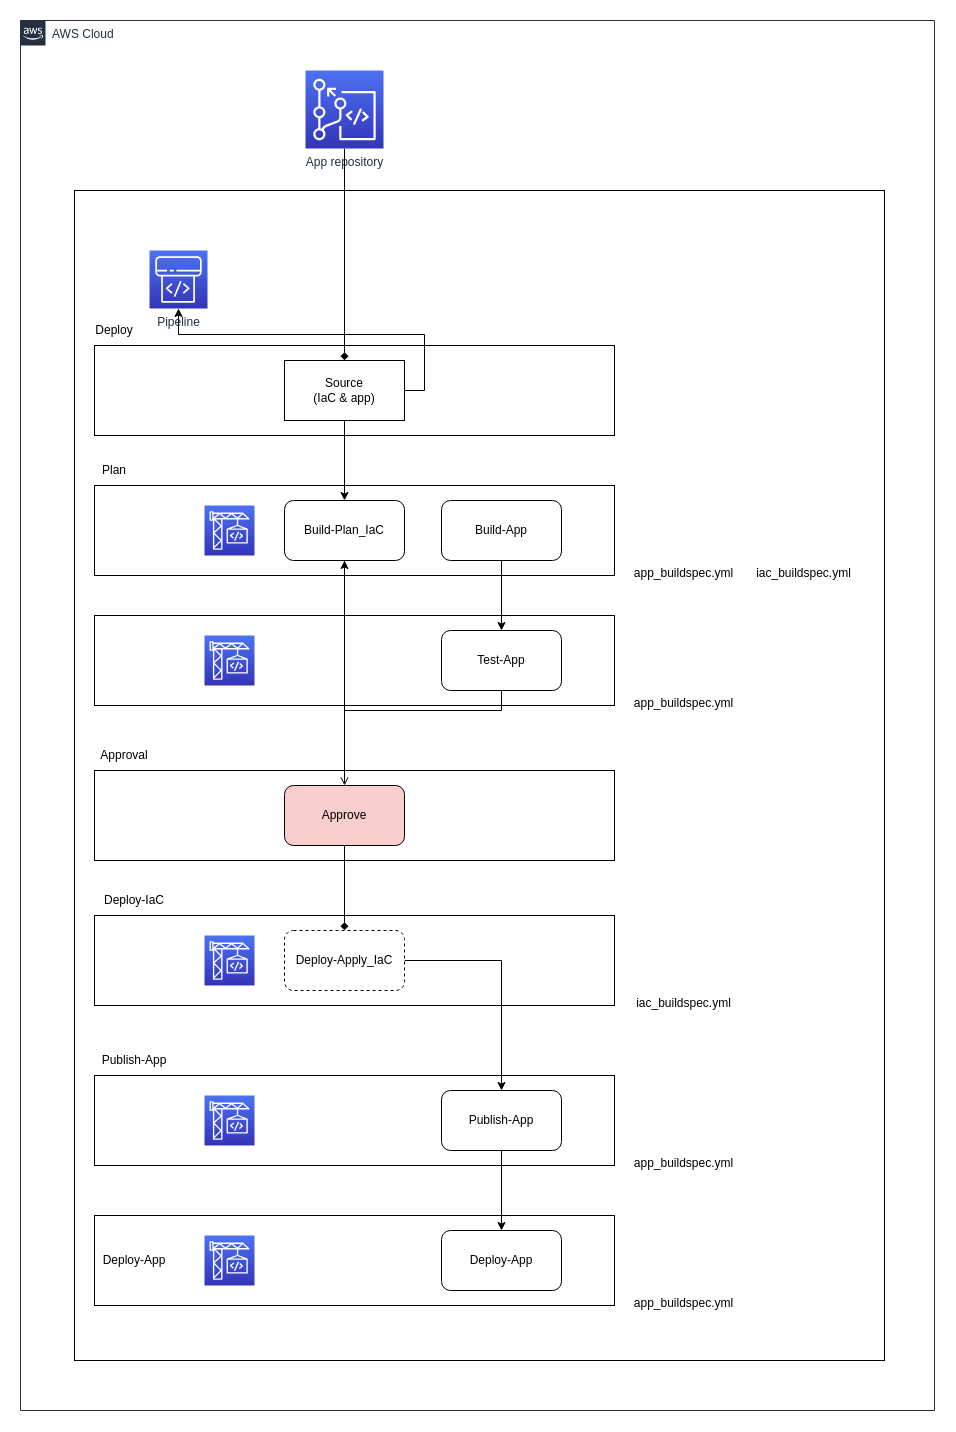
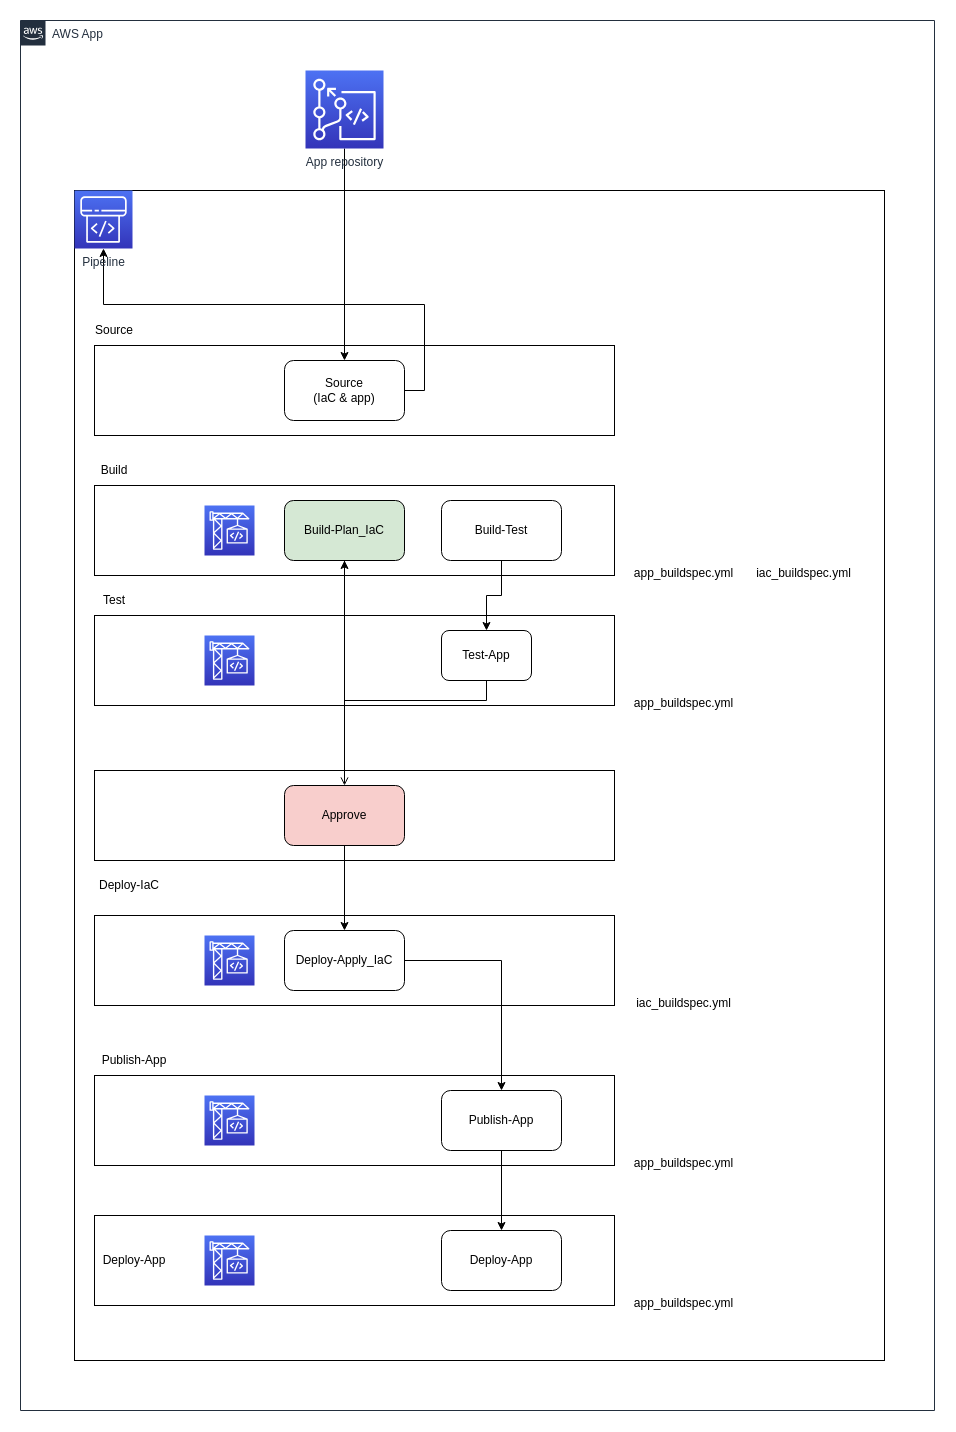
  <mxCell id="0" />
  <mxCell id="1" parent="0" />
  <mxCell id="2" value="" style="rounded=0;whiteSpace=wrap;html=1;fillColor=none;" parent="1" vertex="1"><mxGeometry x="94" y="345" width="520" height="90" as="geometry" /></mxCell>
- <mxCell id="3" value="AWS Cloud" style="points=[[0,0],[0.25,0],[0.5,0],[0.75,0],[1,0],[1,0.25],[1,0.5],[1,0.75],[1,1],[0.75,1],[0.5,1],[0.25,1],[0,1],[0,0.75],[0,0.5],[0,0.25]];outlineConnect=0;gradientColor=none;html=1;whiteSpace=wrap;fontSize=12;fontStyle=0;shape=mxgraph.aws4.group;grIcon=mxgraph.aws4.group_aws_cloud_alt;strokeColor=#232F3E;fillColor=none;verticalAlign=top;align=left;spacingLeft=30;fontColor=#232F3E;dashed=0;" parent="1" vertex="1"><mxGeometry x="20" y="20" width="914" height="1390" as="geometry" /></mxCell>
+ <mxCell id="3" value="AWS App" style="points=[[0,0],[0.25,0],[0.5,0],[0.75,0],[1,0],[1,0.25],[1,0.5],[1,0.75],[1,1],[0.75,1],[0.5,1],[0.25,1],[0,1],[0,0.75],[0,0.5],[0,0.25]];outlineConnect=0;gradientColor=none;html=1;whiteSpace=wrap;fontSize=12;fontStyle=0;shape=mxgraph.aws4.group;grIcon=mxgraph.aws4.group_aws_cloud_alt;strokeColor=#232F3E;fillColor=none;verticalAlign=top;align=left;spacingLeft=30;fontColor=#232F3E;dashed=0;" parent="1" vertex="1"><mxGeometry x="20" y="20" width="914" height="1390" as="geometry" /></mxCell>
  <mxCell id="4" value="" style="rounded=0;whiteSpace=wrap;html=1;fillColor=none;" parent="1" vertex="1"><mxGeometry x="74" y="190" width="810" height="1170" as="geometry" /></mxCell>
  <mxCell id="5" style="edgeStyle=orthogonalEdgeStyle;rounded=0;orthogonalLoop=1;jettySize=auto;html=1;exitX=1;exitY=0.5;exitDx=0;exitDy=0;" parent="1" source="7" target="35" edge="1"><mxGeometry relative="1" as="geometry" /></mxCell>
- <mxCell id="6" style="edgeStyle=orthogonalEdgeStyle;rounded=0;orthogonalLoop=1;jettySize=auto;html=1;" parent="1" source="7" target="9" edge="1"><mxGeometry relative="1" as="geometry" /></mxCell>
- <mxCell id="7" value="&lt;div&gt;Source&lt;/div&gt;&lt;div&gt;(IaC &amp;amp; app)&lt;br&gt;&lt;/div&gt;" style="whiteSpace=wrap;html=1;rounded=0;" parent="1" vertex="1"><mxGeometry x="284" y="360" width="120" height="60" as="geometry" /></mxCell>
+ <mxCell id="7" value="&lt;div&gt;Source&lt;/div&gt;&lt;div&gt;(IaC &amp;amp; app)&lt;br&gt;&lt;/div&gt;" style="rounded=1;whiteSpace=wrap;html=1;" parent="1" vertex="1"><mxGeometry x="284" y="360" width="120" height="60" as="geometry" /></mxCell>
  <mxCell id="8" style="edgeStyle=orthogonalEdgeStyle;rounded=0;orthogonalLoop=1;jettySize=auto;html=1;exitX=0.5;exitY=1;exitDx=0;exitDy=0;entryX=0.5;entryY=0;entryDx=0;entryDy=0;endArrow=open;" parent="1" source="9" target="11" edge="1"><mxGeometry relative="1" as="geometry" /></mxCell>
- <mxCell id="9" value="Build-Plan_IaC" style="rounded=1;whiteSpace=wrap;html=1;" parent="1" vertex="1"><mxGeometry x="284" y="500" width="120" height="60" as="geometry" /></mxCell>
- <mxCell id="10" style="edgeStyle=orthogonalEdgeStyle;rounded=0;orthogonalLoop=1;jettySize=auto;html=1;endArrow=diamond;" edge="1" parent="1" source="11" target="13"><mxGeometry relative="1" as="geometry" /></mxCell>
+ <mxCell id="9" value="Build-Plan_IaC" style="rounded=1;whiteSpace=wrap;html=1;fillColor=#d5e8d4;" parent="1" vertex="1"><mxGeometry x="284" y="500" width="120" height="60" as="geometry" /></mxCell>
+ <mxCell id="10" style="edgeStyle=orthogonalEdgeStyle;rounded=0;orthogonalLoop=1;jettySize=auto;html=1;" edge="1" parent="1" source="11" target="13"><mxGeometry relative="1" as="geometry" /></mxCell>
  <mxCell id="11" value="Approve" style="rounded=1;whiteSpace=wrap;html=1;fillColor=#f8cecc;" parent="1" vertex="1"><mxGeometry x="284" y="785" width="120" height="60" as="geometry" /></mxCell>
  <mxCell id="12" style="edgeStyle=orthogonalEdgeStyle;rounded=0;orthogonalLoop=1;jettySize=auto;html=1;" edge="1" parent="1" source="13" target="24"><mxGeometry relative="1" as="geometry" /></mxCell>
- <mxCell id="13" value="Deploy-Apply_IaC" style="rounded=1;whiteSpace=wrap;html=1;dashed=1;" parent="1" vertex="1"><mxGeometry x="284" y="930" width="120" height="60" as="geometry" /></mxCell>
+ <mxCell id="13" value="Deploy-Apply_IaC" style="rounded=1;whiteSpace=wrap;html=1;" parent="1" vertex="1"><mxGeometry x="284" y="930" width="120" height="60" as="geometry" /></mxCell>
  <mxCell id="14" value="" style="edgeStyle=orthogonalEdgeStyle;rounded=0;orthogonalLoop=1;jettySize=auto;html=1;" parent="1" source="15" target="17" edge="1"><mxGeometry relative="1" as="geometry" /></mxCell>
- <mxCell id="15" value="Build-App" style="rounded=1;whiteSpace=wrap;html=1;" parent="1" vertex="1"><mxGeometry x="441" y="500" width="120" height="60" as="geometry" /></mxCell>
+ <mxCell id="15" value="Build-Test" style="rounded=1;whiteSpace=wrap;html=1;" parent="1" vertex="1"><mxGeometry x="441" y="500" width="120" height="60" as="geometry" /></mxCell>
  <mxCell id="16" style="edgeStyle=orthogonalEdgeStyle;rounded=0;orthogonalLoop=1;jettySize=auto;html=1;exitX=0.5;exitY=1;exitDx=0;exitDy=0;" parent="1" source="17" target="9" edge="1"><mxGeometry relative="1" as="geometry" /></mxCell>
- <mxCell id="17" value="Test-App" style="rounded=1;whiteSpace=wrap;html=1;" parent="1" vertex="1"><mxGeometry x="441" y="630" width="120" height="60" as="geometry" /></mxCell>
- <mxCell id="18" value="Plan" style="text;html=1;strokeColor=none;fillColor=none;align=center;verticalAlign=middle;whiteSpace=wrap;rounded=0;" parent="1" vertex="1"><mxGeometry x="94" y="460" width="40" height="20" as="geometry" /></mxCell>
- <mxCell id="20" value="Approval" style="text;html=1;strokeColor=none;fillColor=none;align=center;verticalAlign=middle;whiteSpace=wrap;rounded=0;" parent="1" vertex="1"><mxGeometry x="104" y="745" width="40" height="20" as="geometry" /></mxCell>
+ <mxCell id="17" value="Test-App" style="rounded=1;whiteSpace=wrap;html=1;" parent="1" vertex="1"><mxGeometry x="441" y="630" width="90" height="50" as="geometry" /></mxCell>
+ <mxCell id="18" value="Build" style="text;html=1;strokeColor=none;fillColor=none;align=center;verticalAlign=middle;whiteSpace=wrap;rounded=0;" parent="1" vertex="1"><mxGeometry x="94" y="460" width="40" height="20" as="geometry" /></mxCell>
+ <mxCell id="19" value="Test" style="text;html=1;strokeColor=none;fillColor=none;align=center;verticalAlign=middle;whiteSpace=wrap;rounded=0;" parent="1" vertex="1"><mxGeometry x="94" y="590" width="40" height="20" as="geometry" /></mxCell>
  <mxCell id="21" value="Deploy-App" style="text;html=1;strokeColor=none;fillColor=none;align=center;verticalAlign=middle;whiteSpace=wrap;rounded=0;" parent="1" vertex="1"><mxGeometry x="94" y="1250" width="80" height="20" as="geometry" /></mxCell>
- <mxCell id="22" value="Deploy" style="text;html=1;strokeColor=none;fillColor=none;align=center;verticalAlign=middle;whiteSpace=wrap;rounded=0;" parent="1" vertex="1"><mxGeometry x="94" y="320" width="40" height="20" as="geometry" /></mxCell>
+ <mxCell id="22" value="Source" style="text;html=1;strokeColor=none;fillColor=none;align=center;verticalAlign=middle;whiteSpace=wrap;rounded=0;" parent="1" vertex="1"><mxGeometry x="94" y="320" width="40" height="20" as="geometry" /></mxCell>
  <mxCell id="23" style="edgeStyle=orthogonalEdgeStyle;rounded=0;orthogonalLoop=1;jettySize=auto;html=1;exitX=0.5;exitY=1;exitDx=0;exitDy=0;" edge="1" parent="1" source="24" target="36"><mxGeometry relative="1" as="geometry" /></mxCell>
  <mxCell id="24" value="Publish-App" style="rounded=1;whiteSpace=wrap;html=1;" parent="1" vertex="1"><mxGeometry x="441" y="1090" width="120" height="60" as="geometry" /></mxCell>
  <mxCell id="25" value="Publish-App" style="text;html=1;strokeColor=none;fillColor=none;align=center;verticalAlign=middle;whiteSpace=wrap;rounded=0;" parent="1" vertex="1"><mxGeometry x="94" y="1050" width="80" height="20" as="geometry" /></mxCell>
  <mxCell id="26" value="" style="sketch=0;points=[[0,0,0],[0.25,0,0],[0.5,0,0],[0.75,0,0],[1,0,0],[0,1,0],[0.25,1,0],[0.5,1,0],[0.75,1,0],[1,1,0],[0,0.25,0],[0,0.5,0],[0,0.75,0],[1,0.25,0],[1,0.5,0],[1,0.75,0]];outlineConnect=0;fontColor=#232F3E;gradientColor=#4D72F3;gradientDirection=north;fillColor=#3334B9;strokeColor=#ffffff;dashed=0;verticalLabelPosition=bottom;verticalAlign=top;align=center;html=1;fontSize=12;fontStyle=0;aspect=fixed;shape=mxgraph.aws4.resourceIcon;resIcon=mxgraph.aws4.codebuild;" parent="1" vertex="1"><mxGeometry x="204" y="505" width="50" height="50" as="geometry" /></mxCell>
  <mxCell id="27" value="" style="sketch=0;points=[[0,0,0],[0.25,0,0],[0.5,0,0],[0.75,0,0],[1,0,0],[0,1,0],[0.25,1,0],[0.5,1,0],[0.75,1,0],[1,1,0],[0,0.25,0],[0,0.5,0],[0,0.75,0],[1,0.25,0],[1,0.5,0],[1,0.75,0]];outlineConnect=0;fontColor=#232F3E;gradientColor=#4D72F3;gradientDirection=north;fillColor=#3334B9;strokeColor=#ffffff;dashed=0;verticalLabelPosition=bottom;verticalAlign=top;align=center;html=1;fontSize=12;fontStyle=0;aspect=fixed;shape=mxgraph.aws4.resourceIcon;resIcon=mxgraph.aws4.codebuild;" parent="1" vertex="1"><mxGeometry x="204" y="635" width="50" height="50" as="geometry" /></mxCell>
  <mxCell id="28" value="" style="sketch=0;points=[[0,0,0],[0.25,0,0],[0.5,0,0],[0.75,0,0],[1,0,0],[0,1,0],[0.25,1,0],[0.5,1,0],[0.75,1,0],[1,1,0],[0,0.25,0],[0,0.5,0],[0,0.75,0],[1,0.25,0],[1,0.5,0],[1,0.75,0]];outlineConnect=0;fontColor=#232F3E;gradientColor=#4D72F3;gradientDirection=north;fillColor=#3334B9;strokeColor=#ffffff;dashed=0;verticalLabelPosition=bottom;verticalAlign=top;align=center;html=1;fontSize=12;fontStyle=0;aspect=fixed;shape=mxgraph.aws4.resourceIcon;resIcon=mxgraph.aws4.codebuild;" parent="1" vertex="1"><mxGeometry x="204" y="1095" width="50" height="50" as="geometry" /></mxCell>
  <mxCell id="29" value="" style="sketch=0;points=[[0,0,0],[0.25,0,0],[0.5,0,0],[0.75,0,0],[1,0,0],[0,1,0],[0.25,1,0],[0.5,1,0],[0.75,1,0],[1,1,0],[0,0.25,0],[0,0.5,0],[0,0.75,0],[1,0.25,0],[1,0.5,0],[1,0.75,0]];outlineConnect=0;fontColor=#232F3E;gradientColor=#4D72F3;gradientDirection=north;fillColor=#3334B9;strokeColor=#ffffff;dashed=0;verticalLabelPosition=bottom;verticalAlign=top;align=center;html=1;fontSize=12;fontStyle=0;aspect=fixed;shape=mxgraph.aws4.resourceIcon;resIcon=mxgraph.aws4.codebuild;" parent="1" vertex="1"><mxGeometry x="204" y="1235" width="50" height="50" as="geometry" /></mxCell>
  <mxCell id="30" value="app_buildspec.yml" style="shape=image;html=1;verticalAlign=top;verticalLabelPosition=bottom;labelBackgroundColor=#ffffff;imageAspect=0;aspect=fixed;image=https://cdn1.iconfinder.com/data/icons/hawcons/32/698694-icon-103-document-file-yml-128.png;fillColor=none;" parent="1" vertex="1"><mxGeometry x="654" y="631" width="58" height="58" as="geometry" /></mxCell>
  <mxCell id="31" value="app_buildspec.yml" style="shape=image;html=1;verticalAlign=top;verticalLabelPosition=bottom;labelBackgroundColor=#ffffff;imageAspect=0;aspect=fixed;image=https://cdn1.iconfinder.com/data/icons/hawcons/32/698694-icon-103-document-file-yml-128.png;fillColor=none;" parent="1" vertex="1"><mxGeometry x="654" y="501" width="58" height="58" as="geometry" /></mxCell>
  <mxCell id="32" value="iac_buildspec.yml" style="shape=image;html=1;verticalAlign=top;verticalLabelPosition=bottom;labelBackgroundColor=#ffffff;imageAspect=0;aspect=fixed;image=https://cdn1.iconfinder.com/data/icons/hawcons/32/698694-icon-103-document-file-yml-128.png;fillColor=none;" parent="1" vertex="1"><mxGeometry x="774" y="501" width="58" height="58" as="geometry" /></mxCell>
  <mxCell id="33" value="app_buildspec.yml" style="shape=image;html=1;verticalAlign=top;verticalLabelPosition=bottom;labelBackgroundColor=#ffffff;imageAspect=0;aspect=fixed;image=https://cdn1.iconfinder.com/data/icons/hawcons/32/698694-icon-103-document-file-yml-128.png;fillColor=none;" parent="1" vertex="1"><mxGeometry x="654" y="1231" width="58" height="58" as="geometry" /></mxCell>
  <mxCell id="34" value="app_buildspec.yml" style="shape=image;html=1;verticalAlign=top;verticalLabelPosition=bottom;labelBackgroundColor=#ffffff;imageAspect=0;aspect=fixed;image=https://cdn1.iconfinder.com/data/icons/hawcons/32/698694-icon-103-document-file-yml-128.png;fillColor=none;" parent="1" vertex="1"><mxGeometry x="654" y="1091" width="58" height="58" as="geometry" /></mxCell>
- <mxCell id="35" value="Pipeline" style="sketch=0;points=[[0,0,0],[0.25,0,0],[0.5,0,0],[0.75,0,0],[1,0,0],[0,1,0],[0.25,1,0],[0.5,1,0],[0.75,1,0],[1,1,0],[0,0.25,0],[0,0.5,0],[0,0.75,0],[1,0.25,0],[1,0.5,0],[1,0.75,0]];outlineConnect=0;fontColor=#232F3E;gradientColor=#4D72F3;gradientDirection=north;fillColor=#3334B9;strokeColor=#ffffff;dashed=0;verticalLabelPosition=bottom;verticalAlign=top;align=center;html=1;fontSize=12;fontStyle=0;aspect=fixed;shape=mxgraph.aws4.resourceIcon;resIcon=mxgraph.aws4.codepipeline;" parent="1" vertex="1"><mxGeometry x="149" y="250" width="58" height="58" as="geometry" /></mxCell>
+ <mxCell id="35" value="Pipeline" style="sketch=0;points=[[0,0,0],[0.25,0,0],[0.5,0,0],[0.75,0,0],[1,0,0],[0,1,0],[0.25,1,0],[0.5,1,0],[0.75,1,0],[1,1,0],[0,0.25,0],[0,0.5,0],[0,0.75,0],[1,0.25,0],[1,0.5,0],[1,0.75,0]];outlineConnect=0;fontColor=#232F3E;gradientColor=#4D72F3;gradientDirection=north;fillColor=#3334B9;strokeColor=#ffffff;dashed=0;verticalLabelPosition=bottom;verticalAlign=top;align=center;html=1;fontSize=12;fontStyle=0;aspect=fixed;shape=mxgraph.aws4.resourceIcon;resIcon=mxgraph.aws4.codepipeline;" parent="1" vertex="1"><mxGeometry x="74" y="190" width="58" height="58" as="geometry" /></mxCell>
  <mxCell id="36" value="&lt;div&gt;Deploy-App&lt;/div&gt;" style="rounded=1;whiteSpace=wrap;html=1;" vertex="1" parent="1"><mxGeometry x="441" y="1230" width="120" height="60" as="geometry" /></mxCell>
- <mxCell id="37" value="Deploy-IaC" style="text;html=1;strokeColor=none;fillColor=none;align=center;verticalAlign=middle;whiteSpace=wrap;rounded=0;" vertex="1" parent="1"><mxGeometry x="94" y="890" width="80" height="20" as="geometry" /></mxCell>
+ <mxCell id="37" value="Deploy-IaC" style="text;html=1;strokeColor=none;fillColor=none;align=center;verticalAlign=middle;whiteSpace=wrap;rounded=0;" vertex="1" parent="1"><mxGeometry x="89" y="875" width="80" height="20" as="geometry" /></mxCell>
  <mxCell id="38" style="edgeStyle=orthogonalEdgeStyle;rounded=0;orthogonalLoop=1;jettySize=auto;html=1;exitX=0.5;exitY=1;exitDx=0;exitDy=0;" edge="1" parent="1" source="13" target="13"><mxGeometry relative="1" as="geometry" /></mxCell>
  <mxCell id="39" value="iac_buildspec.yml" style="shape=image;html=1;verticalAlign=top;verticalLabelPosition=bottom;labelBackgroundColor=#ffffff;imageAspect=0;aspect=fixed;image=https://cdn1.iconfinder.com/data/icons/hawcons/32/698694-icon-103-document-file-yml-128.png;fillColor=none;" vertex="1" parent="1"><mxGeometry x="654" y="931" width="58" height="58" as="geometry" /></mxCell>
  <mxCell id="40" value="" style="sketch=0;points=[[0,0,0],[0.25,0,0],[0.5,0,0],[0.75,0,0],[1,0,0],[0,1,0],[0.25,1,0],[0.5,1,0],[0.75,1,0],[1,1,0],[0,0.25,0],[0,0.5,0],[0,0.75,0],[1,0.25,0],[1,0.5,0],[1,0.75,0]];outlineConnect=0;fontColor=#232F3E;gradientColor=#4D72F3;gradientDirection=north;fillColor=#3334B9;strokeColor=#ffffff;dashed=0;verticalLabelPosition=bottom;verticalAlign=top;align=center;html=1;fontSize=12;fontStyle=0;aspect=fixed;shape=mxgraph.aws4.resourceIcon;resIcon=mxgraph.aws4.codebuild;" vertex="1" parent="1"><mxGeometry x="204" y="935" width="50" height="50" as="geometry" /></mxCell>
  <mxCell id="41" value="" style="rounded=0;whiteSpace=wrap;html=1;fillColor=none;" vertex="1" parent="1"><mxGeometry x="94" y="915" width="520" height="90" as="geometry" /></mxCell>
  <mxCell id="42" value="" style="rounded=0;whiteSpace=wrap;html=1;fillColor=none;" parent="1" vertex="1"><mxGeometry x="94" y="1075" width="520" height="90" as="geometry" /></mxCell>
  <mxCell id="43" value="" style="rounded=0;whiteSpace=wrap;html=1;fillColor=none;" parent="1" vertex="1"><mxGeometry x="94" y="485" width="520" height="90" as="geometry" /></mxCell>
  <mxCell id="44" value="" style="rounded=0;whiteSpace=wrap;html=1;fillColor=none;" parent="1" vertex="1"><mxGeometry x="94" y="615" width="520" height="90" as="geometry" /></mxCell>
  <mxCell id="45" value="" style="rounded=0;whiteSpace=wrap;html=1;fillColor=none;" parent="1" vertex="1"><mxGeometry x="94" y="770" width="520" height="90" as="geometry" /></mxCell>
  <mxCell id="46" value="" style="rounded=0;whiteSpace=wrap;html=1;fillColor=none;" parent="1" vertex="1"><mxGeometry x="94" y="1215" width="520" height="90" as="geometry" /></mxCell>
- <mxCell id="47" style="edgeStyle=orthogonalEdgeStyle;rounded=0;orthogonalLoop=1;jettySize=auto;html=1;endArrow=diamond;" edge="1" parent="1" source="48" target="7"><mxGeometry relative="1" as="geometry" /></mxCell>
+ <mxCell id="47" style="edgeStyle=orthogonalEdgeStyle;rounded=0;orthogonalLoop=1;jettySize=auto;html=1;" edge="1" parent="1" source="48" target="7"><mxGeometry relative="1" as="geometry" /></mxCell>
  <mxCell id="48" value="App repository" style="sketch=0;points=[[0,0,0],[0.25,0,0],[0.5,0,0],[0.75,0,0],[1,0,0],[0,1,0],[0.25,1,0],[0.5,1,0],[0.75,1,0],[1,1,0],[0,0.25,0],[0,0.5,0],[0,0.75,0],[1,0.25,0],[1,0.5,0],[1,0.75,0]];outlineConnect=0;fontColor=#232F3E;gradientColor=#4D72F3;gradientDirection=north;fillColor=#3334B9;strokeColor=#ffffff;dashed=0;verticalLabelPosition=bottom;verticalAlign=top;align=center;html=1;fontSize=12;fontStyle=0;aspect=fixed;shape=mxgraph.aws4.resourceIcon;resIcon=mxgraph.aws4.codecommit;" vertex="1" parent="1"><mxGeometry x="305" y="70" width="78" height="78" as="geometry" /></mxCell>
